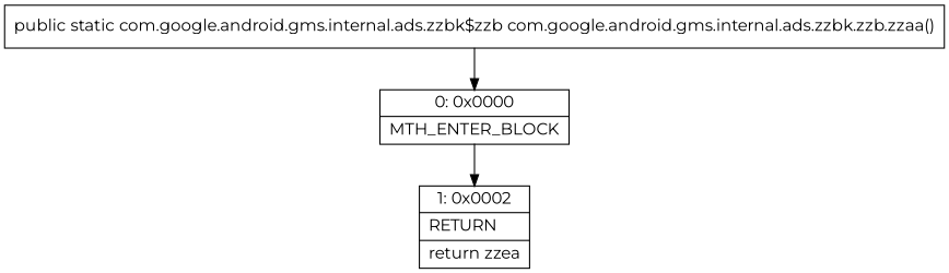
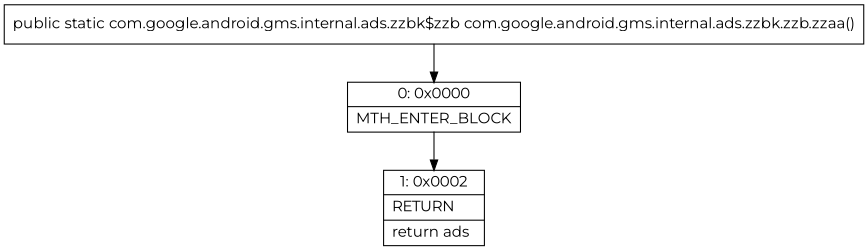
  digraph {
    fontname=Montserrat
    node [shape=record fontname=Montserrat]
    edge [fontname=Montserrat]
    n1 [label="{0\:\ 0x0000|MTH_ENTER_BLOCK\l}"]
-   n2 [label="{1\:\ 0x0002|RETURN\l|return zzea\l}"]
+   n2 [label="{1\:\ 0x0002|RETURN\l|return ads\l}"]
    n3 [label="{public static com.google.android.gms.internal.ads.zzbk$zzb com.google.android.gms.internal.ads.zzbk.zzb.zzaa() }"]
    n1 -> n2
    n3 -> n1
  }
